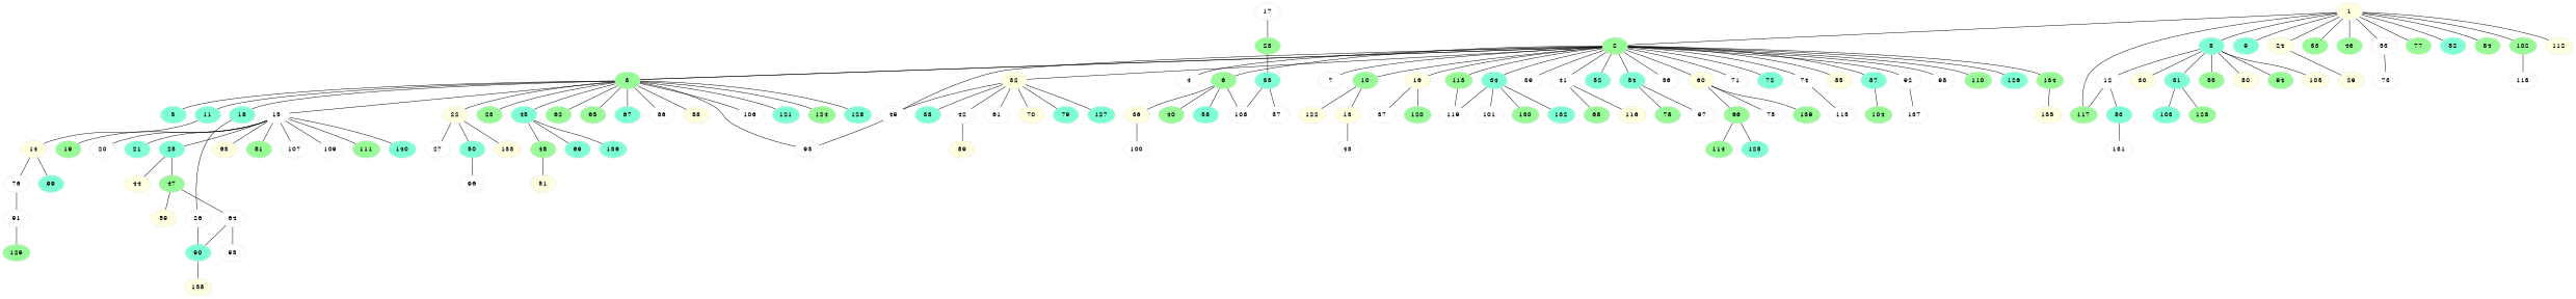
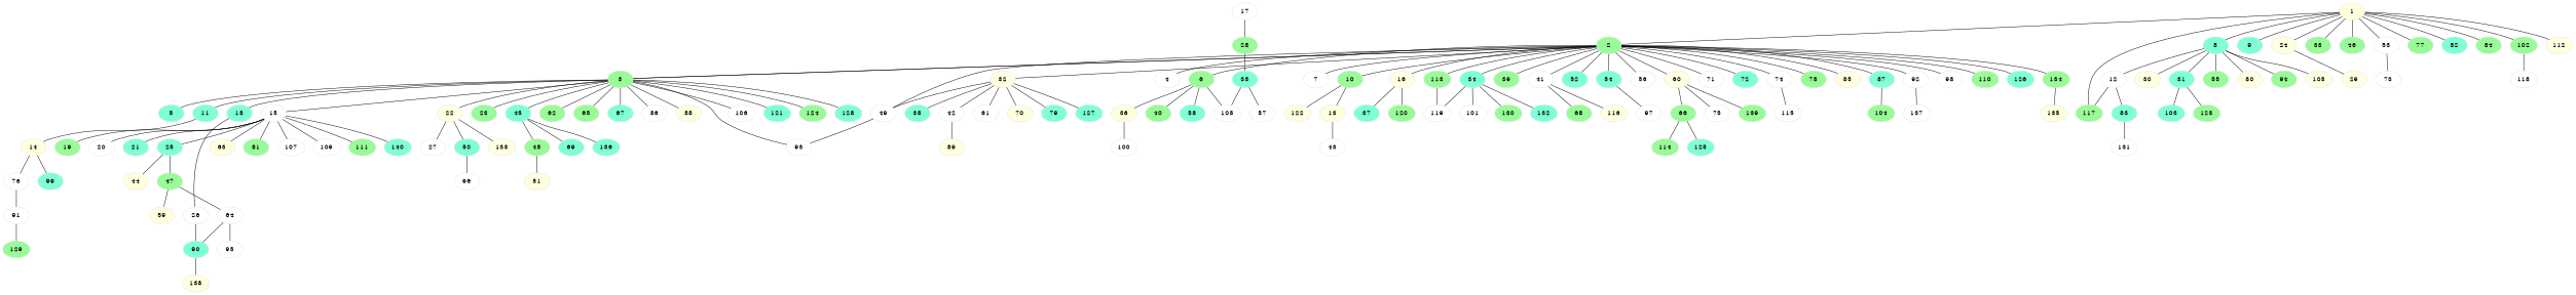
  graph {
    node [color=gray90 fillcolor=white style=filled]
    1 [fillcolor=lightyellow]
    2 [fillcolor=palegreen]
    8 [fillcolor=aquamarine]
    9 [fillcolor=aquamarine]
    24 [fillcolor=lightyellow]
    33 [fillcolor=palegreen]
    46 [fillcolor=palegreen]
    53
    77 [fillcolor=palegreen]
    82 [fillcolor=aquamarine]
    84 [fillcolor=palegreen]
    102 [fillcolor=palegreen]
    112 [fillcolor=lightyellow]
    117 [fillcolor=palegreen]
    3 [fillcolor=palegreen]
    4
    6 [fillcolor=palegreen]
    7
    10 [fillcolor=palegreen]
    16 [fillcolor=lightyellow]
    32 [fillcolor=lightyellow]
    34 [fillcolor=aquamarine]
-   39
+   39 [fillcolor=palegreen]
    41
    49
    52 [fillcolor=aquamarine]
    54 [fillcolor=aquamarine]
    56
    60 [fillcolor=lightyellow]
    71
    72 [fillcolor=aquamarine]
    74
    78 [fillcolor=palegreen]
    85 [fillcolor=lightyellow]
    87 [fillcolor=aquamarine]
    92
    98
    110 [fillcolor=palegreen]
    113 [fillcolor=palegreen]
    126 [fillcolor=aquamarine]
    134 [fillcolor=palegreen]
    12
    30 [fillcolor=lightyellow]
    31 [fillcolor=aquamarine]
    55 [fillcolor=palegreen]
    80 [fillcolor=lightyellow]
    94 [fillcolor=palegreen]
    105 [fillcolor=lightyellow]
    29 [fillcolor=lightyellow]
    73
    118
    5 [fillcolor=aquamarine]
    11 [fillcolor=aquamarine]
    15
    18 [fillcolor=aquamarine]
    22 [fillcolor=lightyellow]
    23 [fillcolor=palegreen]
    45 [fillcolor=aquamarine]
    62 [fillcolor=palegreen]
    65 [fillcolor=palegreen]
    67 [fillcolor=aquamarine]
    86
    88 [fillcolor=lightyellow]
    93
    106
    121 [fillcolor=aquamarine]
    124 [fillcolor=palegreen]
    128 [fillcolor=aquamarine]
    36 [fillcolor=lightyellow]
    40 [fillcolor=palegreen]
    58 [fillcolor=aquamarine]
    108
    122 [fillcolor=lightyellow]
    13 [fillcolor=lightyellow]
-   37
+   37 [fillcolor=aquamarine]
    120 [fillcolor=palegreen]
    28 [fillcolor=palegreen]
    17
    38 [fillcolor=aquamarine]
    42
    61
    70 [fillcolor=lightyellow]
    79 [fillcolor=aquamarine]
    127 [fillcolor=aquamarine]
    101
    119
    130 [fillcolor=palegreen]
    132 [fillcolor=aquamarine]
    68 [fillcolor=palegreen]
    116 [fillcolor=lightyellow]
    97
    66 [fillcolor=palegreen]
    75
    139 [fillcolor=palegreen]
    115
    104 [fillcolor=palegreen]
    137
    135 [fillcolor=lightyellow]
    14 [fillcolor=lightyellow]
    19 [fillcolor=palegreen]
    20
    21 [fillcolor=aquamarine]
    25 [fillcolor=aquamarine]
    63 [fillcolor=lightyellow]
    81 [fillcolor=palegreen]
    107
    109
    111 [fillcolor=palegreen]
    140 [fillcolor=aquamarine]
    26
    27
    50 [fillcolor=aquamarine]
    133 [fillcolor=lightyellow]
    48 [fillcolor=palegreen]
    69 [fillcolor=aquamarine]
    136 [fillcolor=aquamarine]
    100
    83 [fillcolor=aquamarine]
    103 [fillcolor=aquamarine]
    123 [fillcolor=palegreen]
    43
    76
    99 [fillcolor=aquamarine]
    131
    91
    44 [fillcolor=lightyellow]
    47 [fillcolor=palegreen]
    35 [fillcolor=aquamarine]
    90 [fillcolor=aquamarine]
    96
    59 [fillcolor=lightyellow]
    64
    138 [fillcolor=lightyellow]
    57
    89 [fillcolor=lightyellow]
    51 [fillcolor=lightyellow]
    95
    114 [fillcolor=palegreen]
    125 [fillcolor=aquamarine]
    129 [fillcolor=palegreen]
    1 -- 2
    1 -- 8
    1 -- 9
    1 -- 24
    1 -- 33
    1 -- 46
    1 -- 53
    1 -- 77
    1 -- 82
    1 -- 84
    1 -- 102
    1 -- 112
    1 -- 117
    2 -- 3
    2 -- 3
    2 -- 4
    2 -- 6
    2 -- 7
    2 -- 10
    2 -- 16
    2 -- 32
    2 -- 34
    2 -- 39
    2 -- 41
    2 -- 49
    2 -- 52
    2 -- 54
    2 -- 56
    2 -- 60
    2 -- 71
    2 -- 72
    2 -- 74
-   54 -- 78
+   2 -- 78
    2 -- 85
    2 -- 87
    2 -- 92
    2 -- 98
    2 -- 110
    2 -- 113
    2 -- 126
    2 -- 134
    8 -- 12
    8 -- 30
    8 -- 31
    8 -- 55
    8 -- 80
    8 -- 94
    8 -- 105
    24 -- 29
    53 -- 73
    102 -- 118
    3 -- 5
    3 -- 11
    3 -- 15
    3 -- 18
    3 -- 22
    3 -- 23
    3 -- 45
    3 -- 62
    3 -- 65
    3 -- 67
    3 -- 86
    3 -- 88
    3 -- 93
    3 -- 106
    3 -- 121
    3 -- 124
    3 -- 128
    6 -- 36
    6 -- 40
    6 -- 58
    6 -- 108
    10 -- 122
    10 -- 13
    16 -- 37
    16 -- 120
    32 -- 49
    32 -- 38
    32 -- 42
    32 -- 61
    32 -- 70
    32 -- 79
    32 -- 127
    34 -- 101
    34 -- 119
    34 -- 130
    34 -- 132
    41 -- 68
    41 -- 116
    49 -- 93
    54 -- 97
    60 -- 66
    60 -- 75
    60 -- 139
    74 -- 115
    87 -- 104
    92 -- 137
    113 -- 119
    134 -- 135
    12 -- 117
    12 -- 83
    31 -- 103
    31 -- 123
    11 -- 14
    15 -- 19
    15 -- 20
    15 -- 21
    15 -- 25
    15 -- 63
    15 -- 81
    15 -- 107
    15 -- 109
    15 -- 111
    15 -- 140
    18 -- 26
    22 -- 27
    22 -- 50
    22 -- 133
    45 -- 48
    45 -- 69
    45 -- 136
    36 -- 100
    13 -- 43
    28 -- 35
    17 -- 28
    42 -- 89
    66 -- 114
    66 -- 125
    14 -- 76
    14 -- 99
    25 -- 44
    25 -- 47
    26 -- 90
    50 -- 96
    48 -- 51
    83 -- 131
    76 -- 91
    91 -- 129
    47 -- 59
    47 -- 64
    35 -- 108
    35 -- 57
    90 -- 138
    64 -- 90
    64 -- 95
  }
